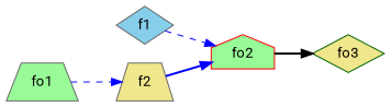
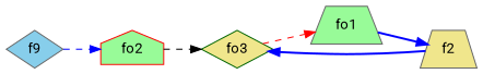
  strict digraph {
    fontname=Roboto
    rankdir=LR
    node [color=gray40 fillcolor=palegreen fontname=Roboto shape=diamond style=filled]
    edge [color=blue fontname=Roboto style=bold weight=2]
-   f1 [fillcolor=skyblue]
+   f1 [fillcolor=skyblue label=f9]
    fo2 [color=red shape=house]
    fo3 [color=darkgreen fillcolor=khaki]
    f2 [fillcolor=khaki shape=trapezium]
    fo1 [shape=trapezium]
    f1 -> fo2 [style=dashed]
-   fo2 -> fo3 [color=black]
-   f2 -> fo2
-   fo1 -> f2 [style=dashed]
+   fo2 -> fo3 [color=black style=dashed]
+   fo3 -> fo1 [color=red style=dashed]
+   f2 -> fo3
+   fo1 -> f2
  }
